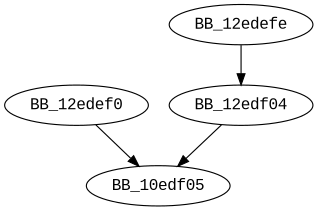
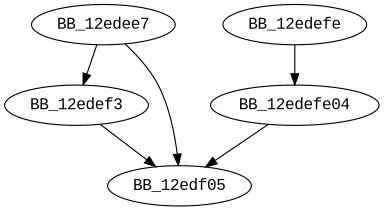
  digraph {
    fontname="Liberation Mono"
    node [fontname="Liberation Mono"]
    edge [fontname="Liberation Mono"]
-   BB_12edef3 [label=BB_12edef0]
-   BB_12edf05 [label=BB_10edf05]
+   BB_12edee7
+   BB_12edef3
+   BB_12edf05
    BB_12edefe
-   BB_12edf04
+   BB_12edf04 [label=BB_12edefe04]
+   BB_12edee7 -> BB_12edef3
+   BB_12edee7 -> BB_12edf05
    BB_12edef3 -> BB_12edf05
    BB_12edefe -> BB_12edf04
    BB_12edf04 -> BB_12edf05
  }
